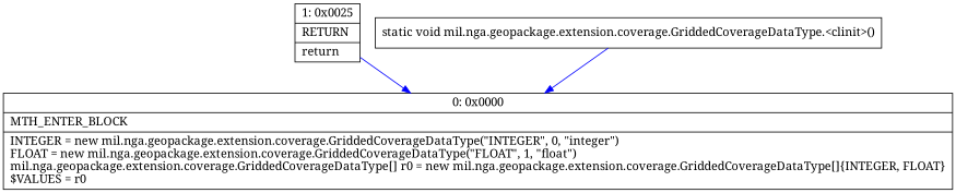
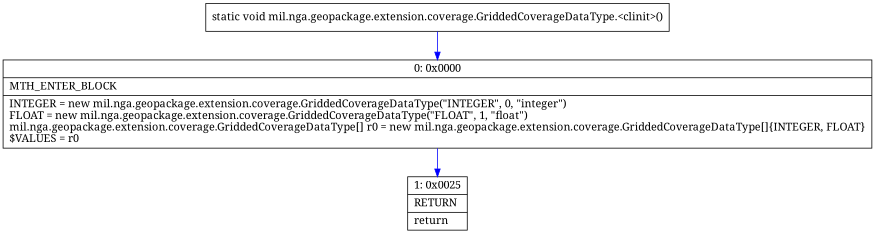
  digraph {
    fontname="Noto Serif"
    node [shape=record fontname="Noto Serif"]
    edge [color=blue style=solid fontname="Noto Serif"]
    n1 [label="{0\:\ 0x0000|MTH_ENTER_BLOCK\l|INTEGER = new mil.nga.geopackage.extension.coverage.GriddedCoverageDataType(\"INTEGER\", 0, \"integer\")\lFLOAT = new mil.nga.geopackage.extension.coverage.GriddedCoverageDataType(\"FLOAT\", 1, \"float\")\lmil.nga.geopackage.extension.coverage.GriddedCoverageDataType[] r0 = new mil.nga.geopackage.extension.coverage.GriddedCoverageDataType[]\{INTEGER, FLOAT\}\l$VALUES = r0\l}"]
    n2 [label="{1\:\ 0x0025|RETURN\l|return\l}"]
    n3 [label="{static void mil.nga.geopackage.extension.coverage.GriddedCoverageDataType.\<clinit\>() }"]
-   n2 -> n1
+   n1 -> n2
    n3 -> n1
  }
